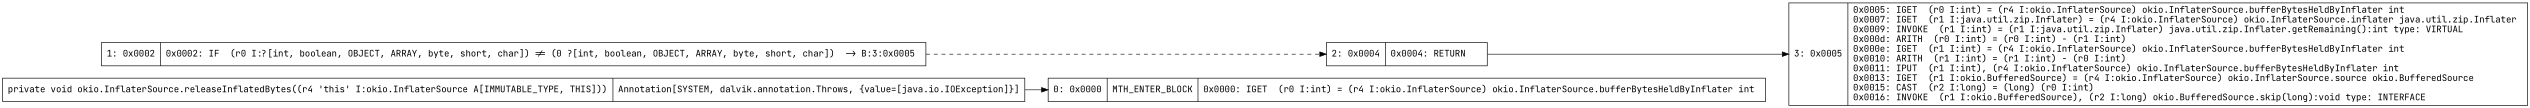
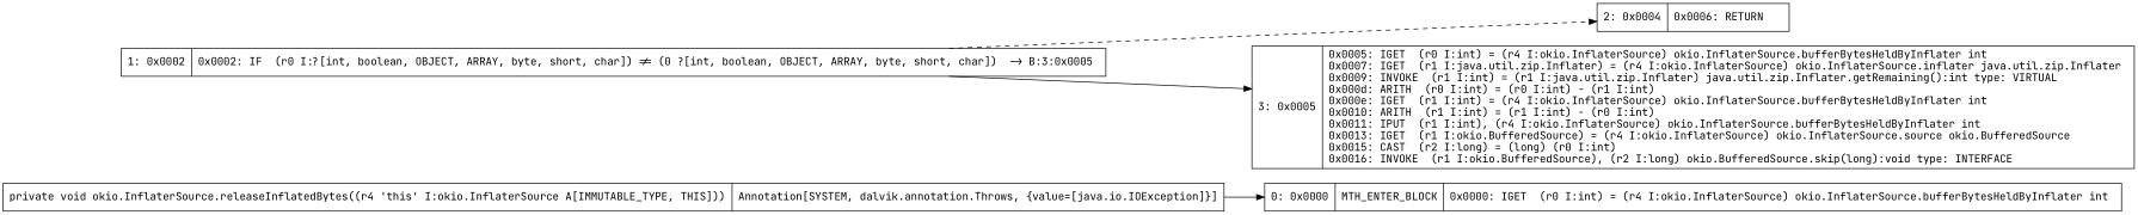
  digraph {
    fontname="JetBrains Mono"
    rankdir=LR
    node [fontname="JetBrains Mono" shape=record]
    edge [fontname="JetBrains Mono"]
    n1 [label="{0\:\ 0x0000|MTH_ENTER_BLOCK\l|0x0000: IGET  (r0 I:int) = (r4 I:okio.InflaterSource) okio.InflaterSource.bufferBytesHeldByInflater int \l}"]
    n2 [label="{1\:\ 0x0002|0x0002: IF  (r0 I:?[int, boolean, OBJECT, ARRAY, byte, short, char]) != (0 ?[int, boolean, OBJECT, ARRAY, byte, short, char])  \-\> B:3:0x0005 \l}"]
-   n3 [label="{2\:\ 0x0004|0x0004: RETURN   \l}"]
+   n3 [label="{2\:\ 0x0004|0x0006: RETURN   \l}"]
    n4 [label="{3\:\ 0x0005|0x0005: IGET  (r0 I:int) = (r4 I:okio.InflaterSource) okio.InflaterSource.bufferBytesHeldByInflater int \l0x0007: IGET  (r1 I:java.util.zip.Inflater) = (r4 I:okio.InflaterSource) okio.InflaterSource.inflater java.util.zip.Inflater \l0x0009: INVOKE  (r1 I:int) = (r1 I:java.util.zip.Inflater) java.util.zip.Inflater.getRemaining():int type: VIRTUAL \l0x000d: ARITH  (r0 I:int) = (r0 I:int) \- (r1 I:int) \l0x000e: IGET  (r1 I:int) = (r4 I:okio.InflaterSource) okio.InflaterSource.bufferBytesHeldByInflater int \l0x0010: ARITH  (r1 I:int) = (r1 I:int) \- (r0 I:int) \l0x0011: IPUT  (r1 I:int), (r4 I:okio.InflaterSource) okio.InflaterSource.bufferBytesHeldByInflater int \l0x0013: IGET  (r1 I:okio.BufferedSource) = (r4 I:okio.InflaterSource) okio.InflaterSource.source okio.BufferedSource \l0x0015: CAST  (r2 I:long) = (long) (r0 I:int) \l0x0016: INVOKE  (r1 I:okio.BufferedSource), (r2 I:long) okio.BufferedSource.skip(long):void type: INTERFACE \l}"]
    n5 [label="{private void okio.InflaterSource.releaseInflatedBytes((r4 'this' I:okio.InflaterSource A[IMMUTABLE_TYPE, THIS]))  | Annotation[SYSTEM, dalvik.annotation.Throws, \{value=[java.io.IOException]\}]\l}"]
    n2 -> n3 [style=dashed]
-   n3 -> n4
+   n2 -> n4
    n5 -> n1
  }
